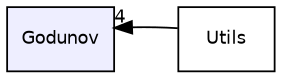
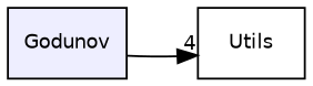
  digraph {
    compound=true
    rankdir=LR
    node [fontname=Helvetica fontsize=10 shape=box]
    n1 [fillcolor="#eeeeff" label=Godunov pencolor=black style=filled]
    n2 [label=Utils]
-   n2 -> n1 [headlabel=4 labeldistance=1.5 labelfontname=Helvetica labelfontsize=10]
+   n1 -> n2 [headlabel=4 labeldistance=1.5 labelfontname=Helvetica labelfontsize=10]
  }
